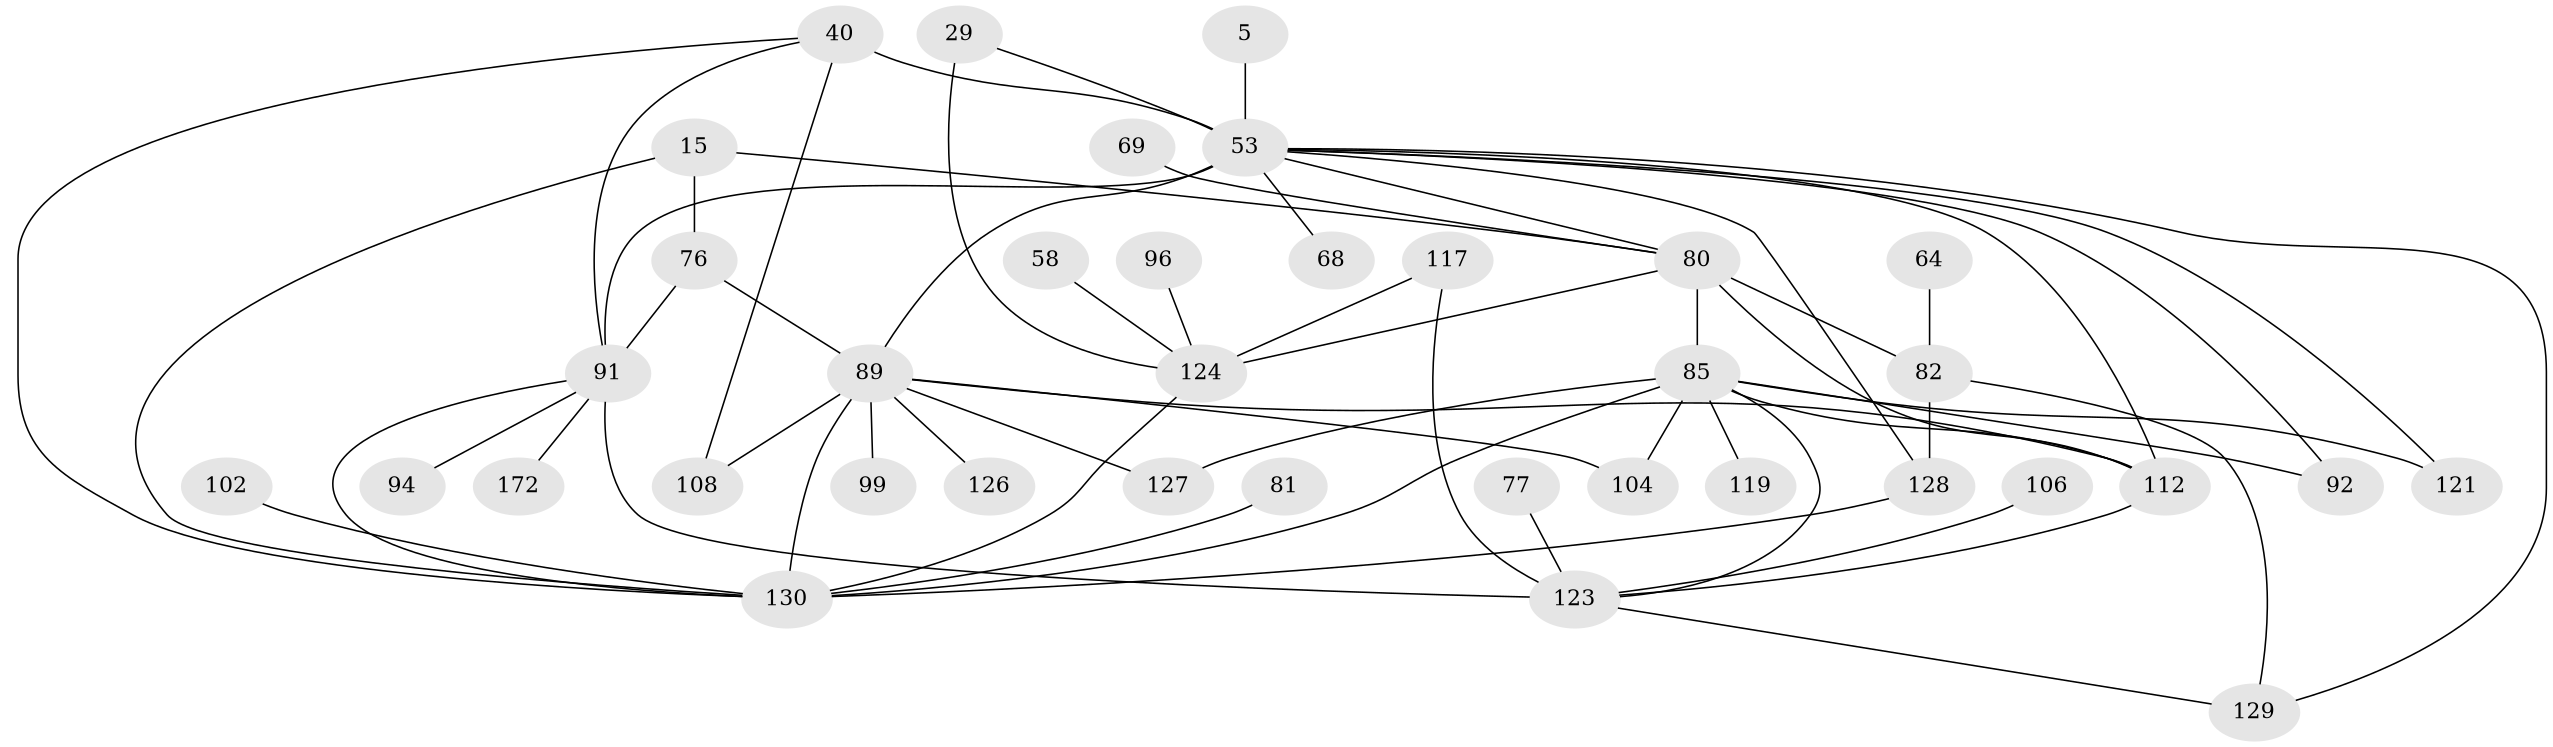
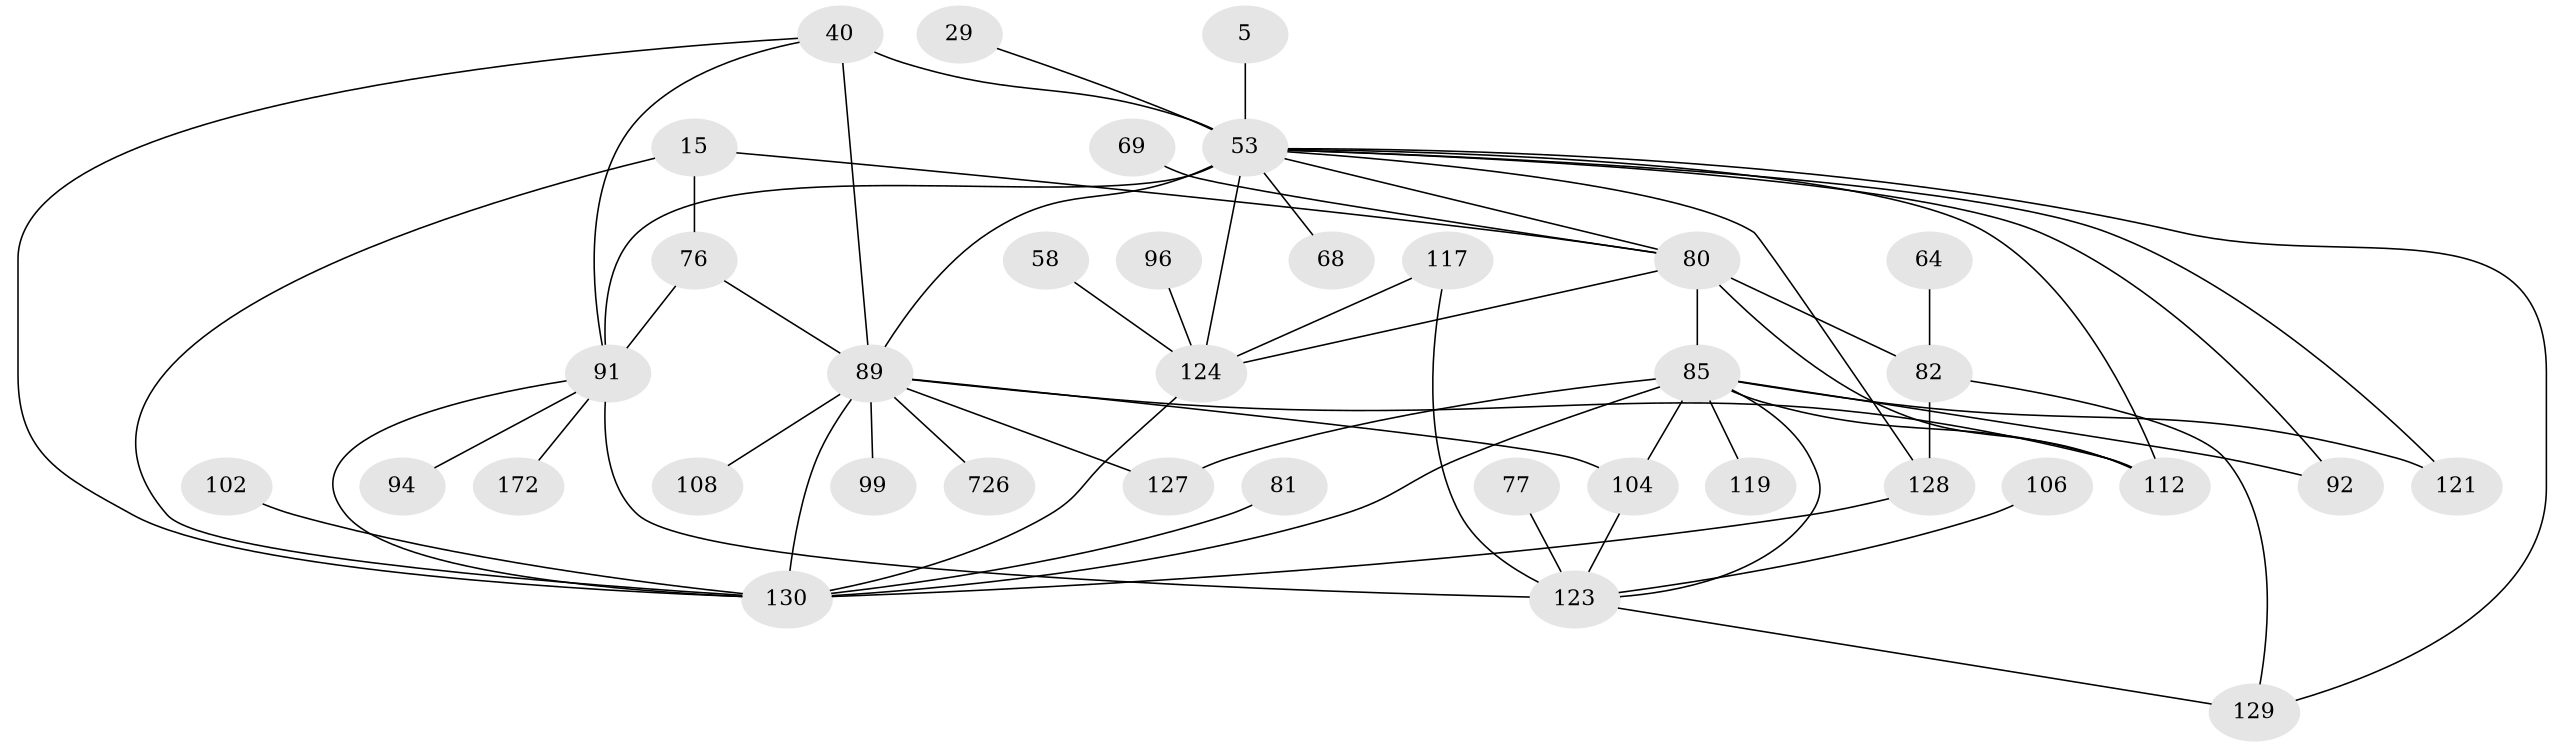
  graph {
    node [color=gray90 style=filled]
    53 [super="+14+4"]
    80 [super="+11+41"]
    89 [super="+71+88+63"]
    91 [super="+35+72"]
    68 [super="+34"]
    92 [super="+55+73"]
    112 [super="+7+101"]
    121 [super="+87"]
    124 [super="+30+27+57+93"]
    128 [super="+109"]
    129 [super="+66+86+125"]
    5
    15
    76
    130 [super="+105+60+75+120+17+111"]
    82 [super="+56"]
    85 [super="+47+84+43"]
    29
    104
    127 [super="+113"]
    99
    108
-   126 [super="+114"]
+   126 [super="+114" label=726]
    40 [super="+39"]
    123 [super="+107+97"]
    94 [super="+79"]
    n27 [label=172 super="+95"]
    58
    64
    69
    77
    119
    81 [super="+54"]
    96
    102
    106
    117
    53 -- 80
    53 -- 89 [weight=4]
    53 -- 91 [weight=2]
    53 -- 68 [weight=2]
    53 -- 92
    53 -- 112
    53 -- 121
-   29 -- 124 [weight=3]
+   53 -- 124 [weight=3]
    53 -- 128
    53 -- 129
    80 -- 112 [weight=2]
    80 -- 124 [weight=2]
    80 -- 82 [weight=2]
    80 -- 85 [weight=4]
    89 -- 112
    89 -- 130 [weight=4]
    89 -- 104
    89 -- 127
    89 -- 99
    89 -- 108 [weight=2]
    89 -- 126
    91 -- 130
    91 -- 123 [weight=3]
    91 -- 94
    91 -- n27
-   112 -- 123
+   104 -- 123
    124 -- 130
    128 -- 130
    5 -- 53
    15 -- 80 [weight=2]
    15 -- 76
    15 -- 130 [weight=2]
    76 -- 89
    76 -- 91
    82 -- 128
    82 -- 129
    85 -- 92
    85 -- 112
    85 -- 121
    85 -- 130
    85 -- 104
    85 -- 127
    85 -- 123
    85 -- 119 [weight=2]
    29 -- 53
    40 -- 53 [weight=4]
-   40 -- 108 [weight=2]
+   40 -- 89 [weight=2]
    40 -- 91
    40 -- 130
    123 -- 129
    58 -- 124
    64 -- 82
    69 -- 80
    77 -- 123
    81 -- 130
    96 -- 124
    102 -- 130
    106 -- 123
    117 -- 124
    117 -- 123
  }
